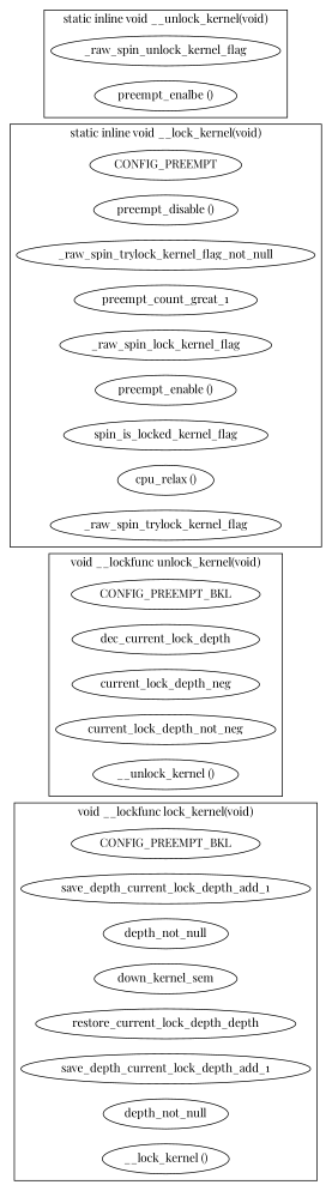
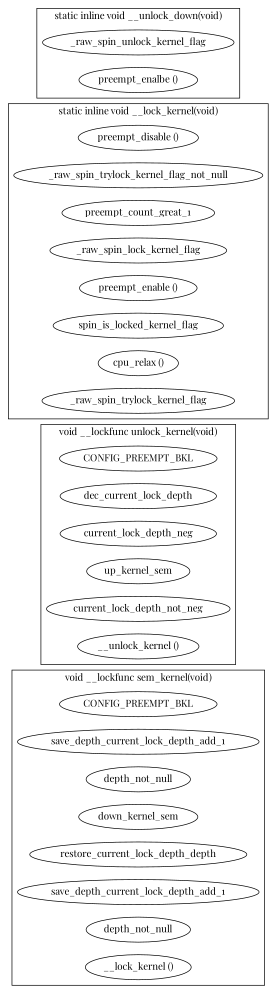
  digraph {
    rankdir=LR
    fontname="Playfair Display"
    node [fontname="Playfair Display"]
    n1 [label=CONFIG_PREEMPT_BKL]
    n2 [label=save_depth_current_lock_depth_add_1]
    n3 [label=depth_not_null]
    n4 [label=down_kernel_sem]
    n5 [label=restore_current_lock_depth_depth]
    n6 [label=save_depth_current_lock_depth_add_1]
    n7 [label=depth_not_null]
    n8 [label="__lock_kernel ()"]
    n9 [label=CONFIG_PREEMPT_BKL]
    n10 [label=dec_current_lock_depth]
    n11 [label=current_lock_depth_neg]
+   n12 [label=up_kernel_sem]
    n13 [label=current_lock_depth_not_neg]
    n14 [label="__unlock_kernel ()"]
-   n15 [label=CONFIG_PREEMPT]
    n16 [label="preempt_disable ()"]
    n17 [label=_raw_spin_trylock_kernel_flag_not_null]
    n18 [label=preempt_count_great_1]
    n19 [label=_raw_spin_lock_kernel_flag]
    n20 [label="preempt_enable ()"]
    n21 [label=spin_is_locked_kernel_flag]
    n22 [label="cpu_relax ()"]
    n23 [label=_raw_spin_trylock_kernel_flag]
    n24 [label=_raw_spin_unlock_kernel_flag]
    n25 [label="preempt_enalbe ()"]
    subgraph cluster_1 {
-     label="void __lockfunc lock_kernel(void)"
+     label="void __lockfunc sem_kernel(void)"
      n1
      n2
      n3
      n4
      n5
      n6
      n7
      n8
    }
    subgraph cluster_2 {
      label="void __lockfunc unlock_kernel(void)"
      n9
      n10
      n11
+     n12
      n13
      n14
    }
    subgraph cluster_3 {
      label="static inline void __lock_kernel(void)"
-     n15
      n16
      n17
      n18
      n19
      n20
      n21
      n22
      n23
    }
    subgraph cluster_4 {
-     label="static inline void __unlock_kernel(void)"
+     label="static inline void __unlock_down(void)"
      n24
      n25
    }
  }
